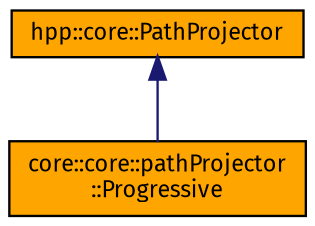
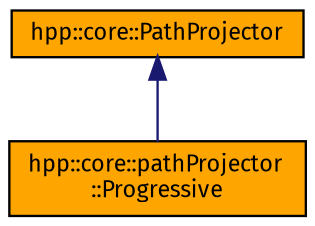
  digraph {
    fontname="Fira Sans"
    node [color=black fillcolor=orange fontname="Fira Sans" fontsize=10 shape=record style=filled]
-   n1 [fontcolor=black height=0.2 label="core::core::pathProjector\l::Progressive" width=0.4]
+   n1 [fontcolor=black height=0.2 label="hpp::core::pathProjector\l::Progressive" width=0.4]
    n2 [height=0.2 label="hpp::core::PathProjector" width=0.4]
    n2 -> n1 [color=midnightblue dir=back fontname="Fira Sans" fontsize=10 labelfontname=Helvetica labelfontsize=10 style=solid]
  }
